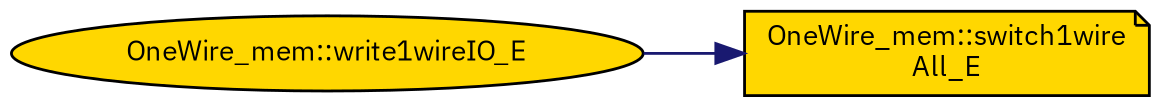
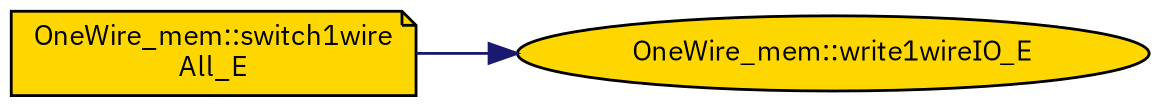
  digraph {
    rankdir=RL
    fontname="IBM Plex Sans"
    node [color=black fillcolor=gold fontname="IBM Plex Sans" fontsize=10 style=filled]
    n1 [fontcolor=black height=0.2 label="OneWire_mem::write1wireIO_E" shape=ellipse width=0.4]
    n2 [height=0.2 label="OneWire_mem::switch1wire\lAll_E" shape=note width=0.4]
-   n2 -> n1 [color=midnightblue dir=back fontname="IBM Plex Sans" fontsize=10 labelfontname=Helvetica labelfontsize=10 style=solid]
+   n1 -> n2 [color=midnightblue dir=back fontname="IBM Plex Sans" fontsize=10 labelfontname=Helvetica labelfontsize=10 style=solid]
  }
